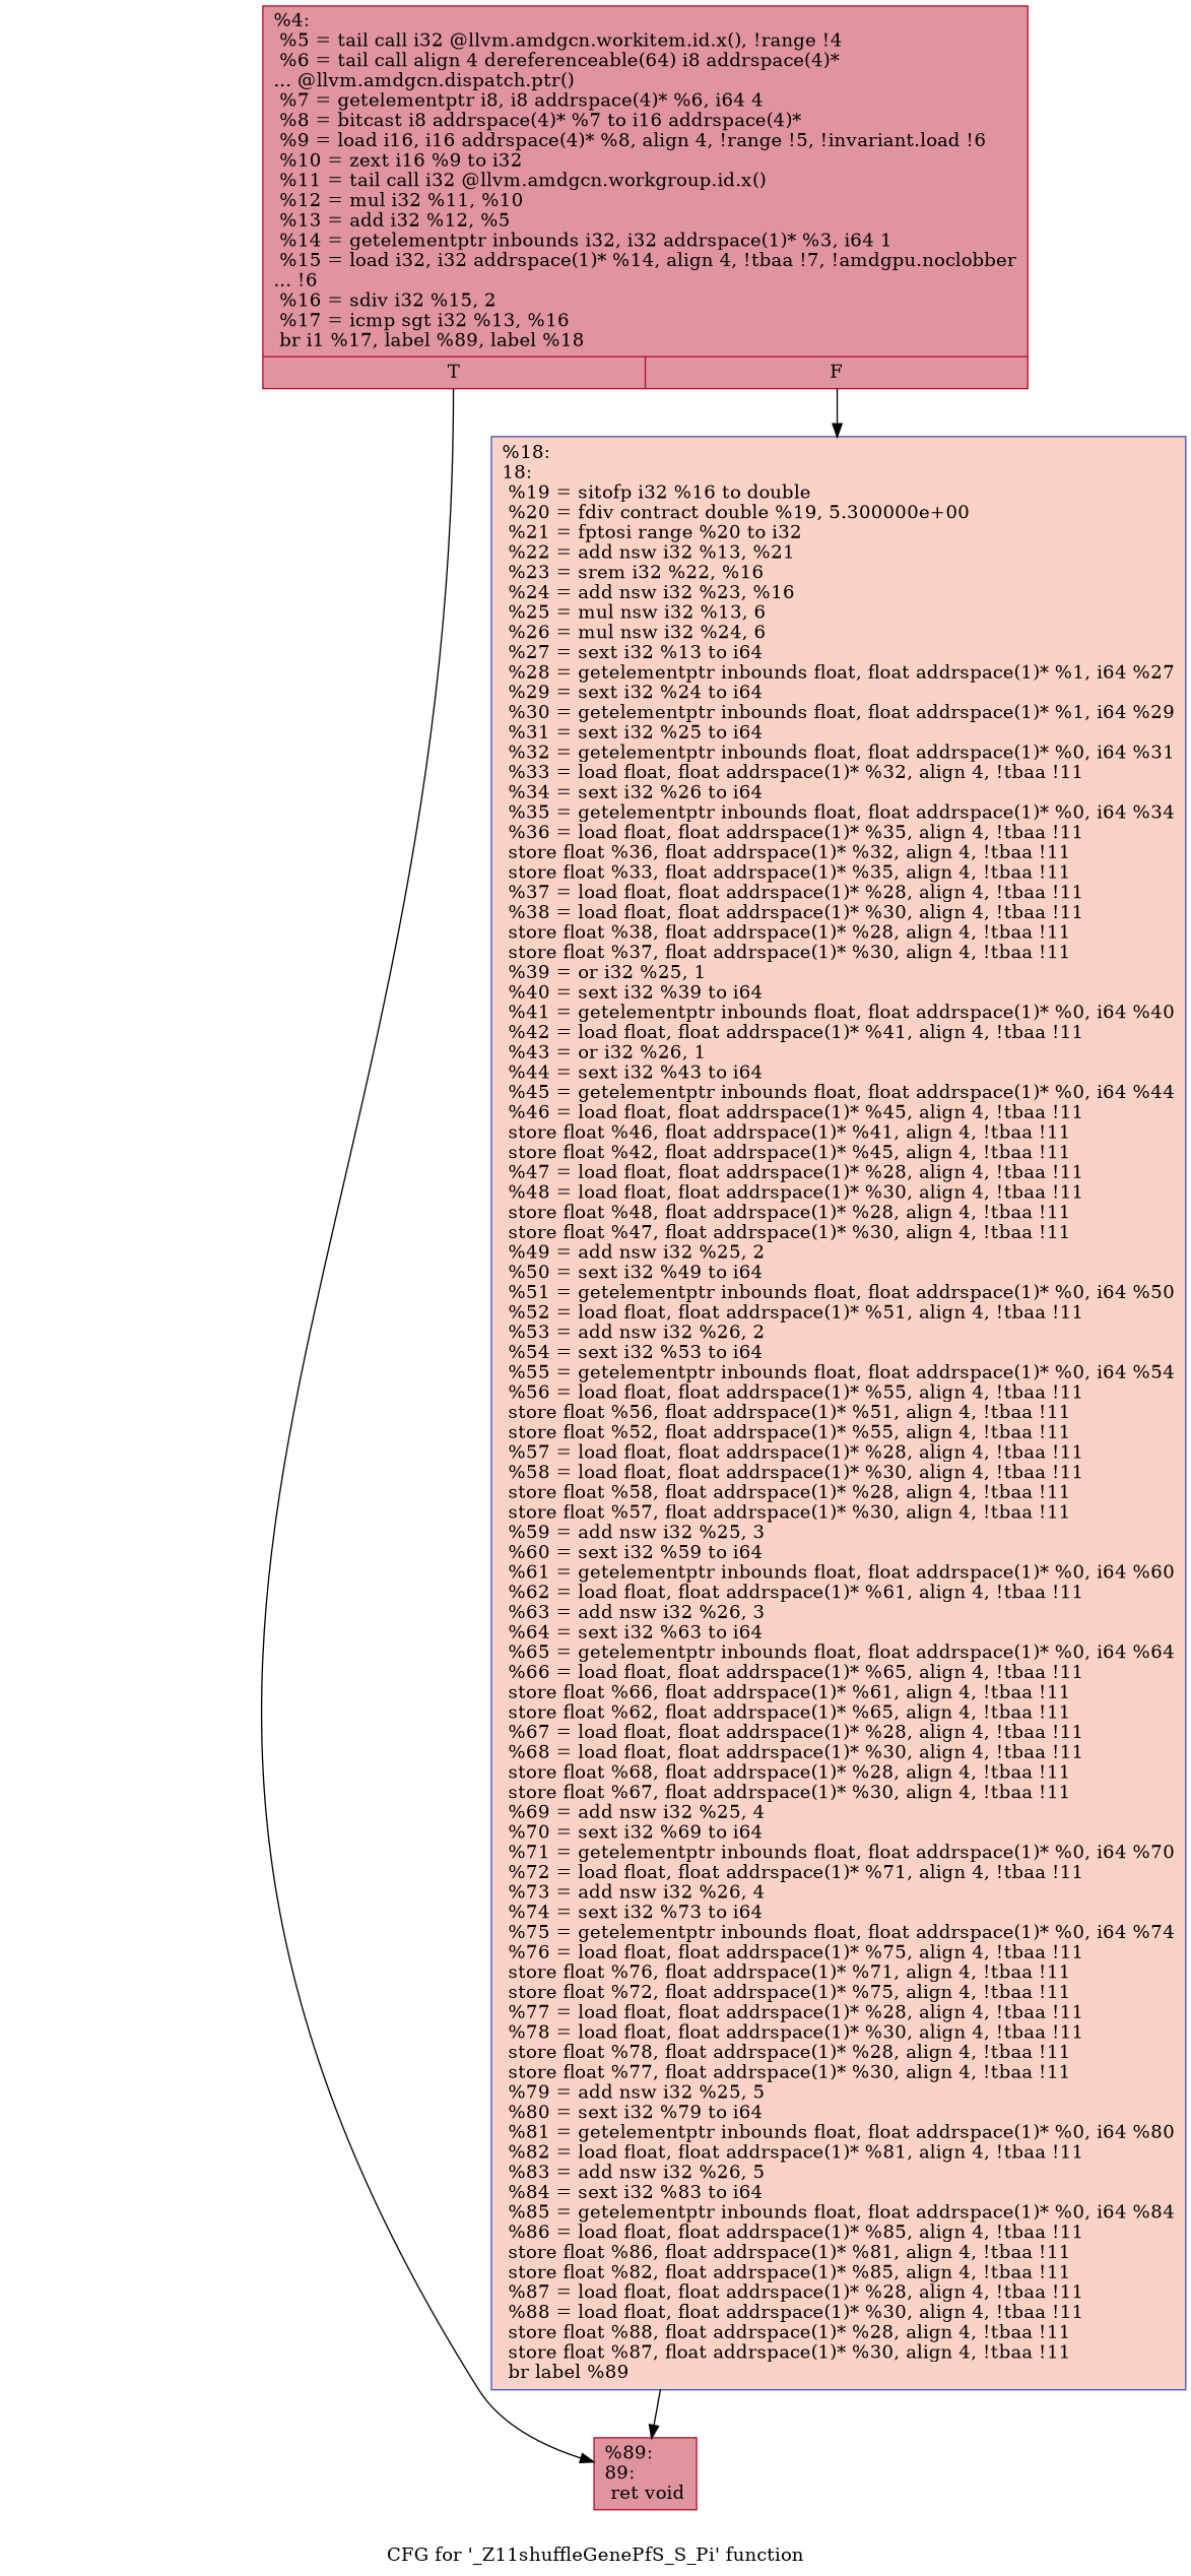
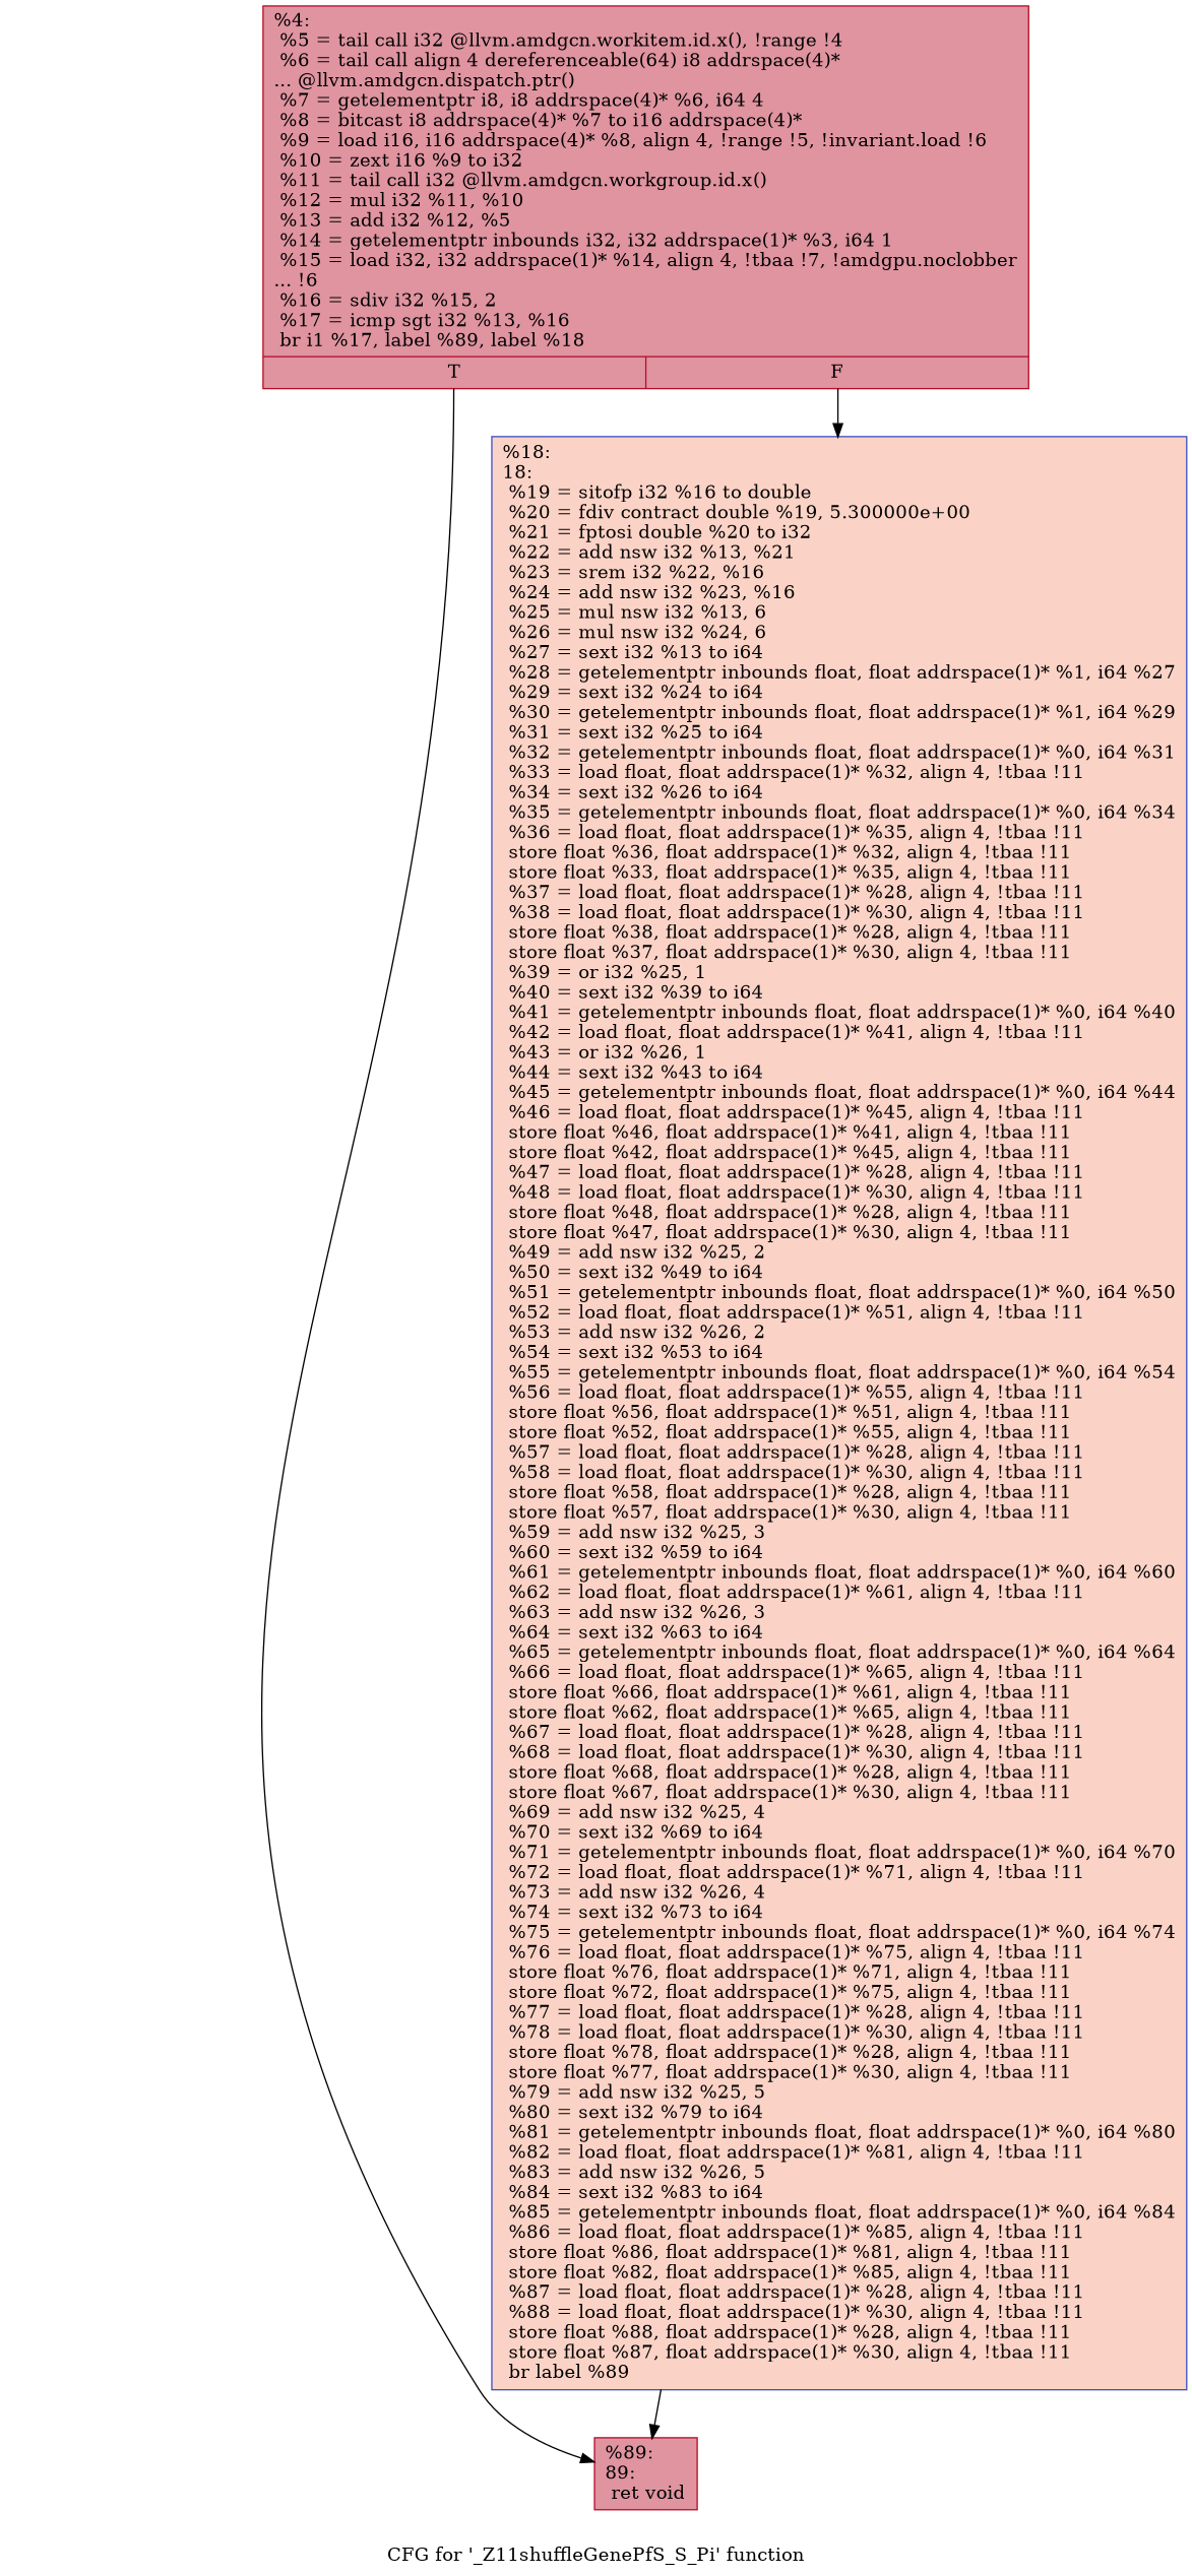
  digraph {
    label="CFG for '_Z11shuffleGenePfS_S_Pi' function"
    node [color="#b70d28ff" fillcolor="#b70d2870" shape=record style=filled]
    n1 [label="{%4:\l  %5 = tail call i32 @llvm.amdgcn.workitem.id.x(), !range !4\l  %6 = tail call align 4 dereferenceable(64) i8 addrspace(4)*\l... @llvm.amdgcn.dispatch.ptr()\l  %7 = getelementptr i8, i8 addrspace(4)* %6, i64 4\l  %8 = bitcast i8 addrspace(4)* %7 to i16 addrspace(4)*\l  %9 = load i16, i16 addrspace(4)* %8, align 4, !range !5, !invariant.load !6\l  %10 = zext i16 %9 to i32\l  %11 = tail call i32 @llvm.amdgcn.workgroup.id.x()\l  %12 = mul i32 %11, %10\l  %13 = add i32 %12, %5\l  %14 = getelementptr inbounds i32, i32 addrspace(1)* %3, i64 1\l  %15 = load i32, i32 addrspace(1)* %14, align 4, !tbaa !7, !amdgpu.noclobber\l... !6\l  %16 = sdiv i32 %15, 2\l  %17 = icmp sgt i32 %13, %16\l  br i1 %17, label %89, label %18\l|{<s0>T|<s1>F}}"]
    n2 [label="{%89:\l89:                                               \l  ret void\l}"]
-   n3 [color="#3d50c3ff" fillcolor="#f59c7d70" label="{%18:\l18:                                               \l  %19 = sitofp i32 %16 to double\l  %20 = fdiv contract double %19, 5.300000e+00\l  %21 = fptosi range %20 to i32\l  %22 = add nsw i32 %13, %21\l  %23 = srem i32 %22, %16\l  %24 = add nsw i32 %23, %16\l  %25 = mul nsw i32 %13, 6\l  %26 = mul nsw i32 %24, 6\l  %27 = sext i32 %13 to i64\l  %28 = getelementptr inbounds float, float addrspace(1)* %1, i64 %27\l  %29 = sext i32 %24 to i64\l  %30 = getelementptr inbounds float, float addrspace(1)* %1, i64 %29\l  %31 = sext i32 %25 to i64\l  %32 = getelementptr inbounds float, float addrspace(1)* %0, i64 %31\l  %33 = load float, float addrspace(1)* %32, align 4, !tbaa !11\l  %34 = sext i32 %26 to i64\l  %35 = getelementptr inbounds float, float addrspace(1)* %0, i64 %34\l  %36 = load float, float addrspace(1)* %35, align 4, !tbaa !11\l  store float %36, float addrspace(1)* %32, align 4, !tbaa !11\l  store float %33, float addrspace(1)* %35, align 4, !tbaa !11\l  %37 = load float, float addrspace(1)* %28, align 4, !tbaa !11\l  %38 = load float, float addrspace(1)* %30, align 4, !tbaa !11\l  store float %38, float addrspace(1)* %28, align 4, !tbaa !11\l  store float %37, float addrspace(1)* %30, align 4, !tbaa !11\l  %39 = or i32 %25, 1\l  %40 = sext i32 %39 to i64\l  %41 = getelementptr inbounds float, float addrspace(1)* %0, i64 %40\l  %42 = load float, float addrspace(1)* %41, align 4, !tbaa !11\l  %43 = or i32 %26, 1\l  %44 = sext i32 %43 to i64\l  %45 = getelementptr inbounds float, float addrspace(1)* %0, i64 %44\l  %46 = load float, float addrspace(1)* %45, align 4, !tbaa !11\l  store float %46, float addrspace(1)* %41, align 4, !tbaa !11\l  store float %42, float addrspace(1)* %45, align 4, !tbaa !11\l  %47 = load float, float addrspace(1)* %28, align 4, !tbaa !11\l  %48 = load float, float addrspace(1)* %30, align 4, !tbaa !11\l  store float %48, float addrspace(1)* %28, align 4, !tbaa !11\l  store float %47, float addrspace(1)* %30, align 4, !tbaa !11\l  %49 = add nsw i32 %25, 2\l  %50 = sext i32 %49 to i64\l  %51 = getelementptr inbounds float, float addrspace(1)* %0, i64 %50\l  %52 = load float, float addrspace(1)* %51, align 4, !tbaa !11\l  %53 = add nsw i32 %26, 2\l  %54 = sext i32 %53 to i64\l  %55 = getelementptr inbounds float, float addrspace(1)* %0, i64 %54\l  %56 = load float, float addrspace(1)* %55, align 4, !tbaa !11\l  store float %56, float addrspace(1)* %51, align 4, !tbaa !11\l  store float %52, float addrspace(1)* %55, align 4, !tbaa !11\l  %57 = load float, float addrspace(1)* %28, align 4, !tbaa !11\l  %58 = load float, float addrspace(1)* %30, align 4, !tbaa !11\l  store float %58, float addrspace(1)* %28, align 4, !tbaa !11\l  store float %57, float addrspace(1)* %30, align 4, !tbaa !11\l  %59 = add nsw i32 %25, 3\l  %60 = sext i32 %59 to i64\l  %61 = getelementptr inbounds float, float addrspace(1)* %0, i64 %60\l  %62 = load float, float addrspace(1)* %61, align 4, !tbaa !11\l  %63 = add nsw i32 %26, 3\l  %64 = sext i32 %63 to i64\l  %65 = getelementptr inbounds float, float addrspace(1)* %0, i64 %64\l  %66 = load float, float addrspace(1)* %65, align 4, !tbaa !11\l  store float %66, float addrspace(1)* %61, align 4, !tbaa !11\l  store float %62, float addrspace(1)* %65, align 4, !tbaa !11\l  %67 = load float, float addrspace(1)* %28, align 4, !tbaa !11\l  %68 = load float, float addrspace(1)* %30, align 4, !tbaa !11\l  store float %68, float addrspace(1)* %28, align 4, !tbaa !11\l  store float %67, float addrspace(1)* %30, align 4, !tbaa !11\l  %69 = add nsw i32 %25, 4\l  %70 = sext i32 %69 to i64\l  %71 = getelementptr inbounds float, float addrspace(1)* %0, i64 %70\l  %72 = load float, float addrspace(1)* %71, align 4, !tbaa !11\l  %73 = add nsw i32 %26, 4\l  %74 = sext i32 %73 to i64\l  %75 = getelementptr inbounds float, float addrspace(1)* %0, i64 %74\l  %76 = load float, float addrspace(1)* %75, align 4, !tbaa !11\l  store float %76, float addrspace(1)* %71, align 4, !tbaa !11\l  store float %72, float addrspace(1)* %75, align 4, !tbaa !11\l  %77 = load float, float addrspace(1)* %28, align 4, !tbaa !11\l  %78 = load float, float addrspace(1)* %30, align 4, !tbaa !11\l  store float %78, float addrspace(1)* %28, align 4, !tbaa !11\l  store float %77, float addrspace(1)* %30, align 4, !tbaa !11\l  %79 = add nsw i32 %25, 5\l  %80 = sext i32 %79 to i64\l  %81 = getelementptr inbounds float, float addrspace(1)* %0, i64 %80\l  %82 = load float, float addrspace(1)* %81, align 4, !tbaa !11\l  %83 = add nsw i32 %26, 5\l  %84 = sext i32 %83 to i64\l  %85 = getelementptr inbounds float, float addrspace(1)* %0, i64 %84\l  %86 = load float, float addrspace(1)* %85, align 4, !tbaa !11\l  store float %86, float addrspace(1)* %81, align 4, !tbaa !11\l  store float %82, float addrspace(1)* %85, align 4, !tbaa !11\l  %87 = load float, float addrspace(1)* %28, align 4, !tbaa !11\l  %88 = load float, float addrspace(1)* %30, align 4, !tbaa !11\l  store float %88, float addrspace(1)* %28, align 4, !tbaa !11\l  store float %87, float addrspace(1)* %30, align 4, !tbaa !11\l  br label %89\l}"]
+   n3 [color="#3d50c3ff" fillcolor="#f59c7d70" label="{%18:\l18:                                               \l  %19 = sitofp i32 %16 to double\l  %20 = fdiv contract double %19, 5.300000e+00\l  %21 = fptosi double %20 to i32\l  %22 = add nsw i32 %13, %21\l  %23 = srem i32 %22, %16\l  %24 = add nsw i32 %23, %16\l  %25 = mul nsw i32 %13, 6\l  %26 = mul nsw i32 %24, 6\l  %27 = sext i32 %13 to i64\l  %28 = getelementptr inbounds float, float addrspace(1)* %1, i64 %27\l  %29 = sext i32 %24 to i64\l  %30 = getelementptr inbounds float, float addrspace(1)* %1, i64 %29\l  %31 = sext i32 %25 to i64\l  %32 = getelementptr inbounds float, float addrspace(1)* %0, i64 %31\l  %33 = load float, float addrspace(1)* %32, align 4, !tbaa !11\l  %34 = sext i32 %26 to i64\l  %35 = getelementptr inbounds float, float addrspace(1)* %0, i64 %34\l  %36 = load float, float addrspace(1)* %35, align 4, !tbaa !11\l  store float %36, float addrspace(1)* %32, align 4, !tbaa !11\l  store float %33, float addrspace(1)* %35, align 4, !tbaa !11\l  %37 = load float, float addrspace(1)* %28, align 4, !tbaa !11\l  %38 = load float, float addrspace(1)* %30, align 4, !tbaa !11\l  store float %38, float addrspace(1)* %28, align 4, !tbaa !11\l  store float %37, float addrspace(1)* %30, align 4, !tbaa !11\l  %39 = or i32 %25, 1\l  %40 = sext i32 %39 to i64\l  %41 = getelementptr inbounds float, float addrspace(1)* %0, i64 %40\l  %42 = load float, float addrspace(1)* %41, align 4, !tbaa !11\l  %43 = or i32 %26, 1\l  %44 = sext i32 %43 to i64\l  %45 = getelementptr inbounds float, float addrspace(1)* %0, i64 %44\l  %46 = load float, float addrspace(1)* %45, align 4, !tbaa !11\l  store float %46, float addrspace(1)* %41, align 4, !tbaa !11\l  store float %42, float addrspace(1)* %45, align 4, !tbaa !11\l  %47 = load float, float addrspace(1)* %28, align 4, !tbaa !11\l  %48 = load float, float addrspace(1)* %30, align 4, !tbaa !11\l  store float %48, float addrspace(1)* %28, align 4, !tbaa !11\l  store float %47, float addrspace(1)* %30, align 4, !tbaa !11\l  %49 = add nsw i32 %25, 2\l  %50 = sext i32 %49 to i64\l  %51 = getelementptr inbounds float, float addrspace(1)* %0, i64 %50\l  %52 = load float, float addrspace(1)* %51, align 4, !tbaa !11\l  %53 = add nsw i32 %26, 2\l  %54 = sext i32 %53 to i64\l  %55 = getelementptr inbounds float, float addrspace(1)* %0, i64 %54\l  %56 = load float, float addrspace(1)* %55, align 4, !tbaa !11\l  store float %56, float addrspace(1)* %51, align 4, !tbaa !11\l  store float %52, float addrspace(1)* %55, align 4, !tbaa !11\l  %57 = load float, float addrspace(1)* %28, align 4, !tbaa !11\l  %58 = load float, float addrspace(1)* %30, align 4, !tbaa !11\l  store float %58, float addrspace(1)* %28, align 4, !tbaa !11\l  store float %57, float addrspace(1)* %30, align 4, !tbaa !11\l  %59 = add nsw i32 %25, 3\l  %60 = sext i32 %59 to i64\l  %61 = getelementptr inbounds float, float addrspace(1)* %0, i64 %60\l  %62 = load float, float addrspace(1)* %61, align 4, !tbaa !11\l  %63 = add nsw i32 %26, 3\l  %64 = sext i32 %63 to i64\l  %65 = getelementptr inbounds float, float addrspace(1)* %0, i64 %64\l  %66 = load float, float addrspace(1)* %65, align 4, !tbaa !11\l  store float %66, float addrspace(1)* %61, align 4, !tbaa !11\l  store float %62, float addrspace(1)* %65, align 4, !tbaa !11\l  %67 = load float, float addrspace(1)* %28, align 4, !tbaa !11\l  %68 = load float, float addrspace(1)* %30, align 4, !tbaa !11\l  store float %68, float addrspace(1)* %28, align 4, !tbaa !11\l  store float %67, float addrspace(1)* %30, align 4, !tbaa !11\l  %69 = add nsw i32 %25, 4\l  %70 = sext i32 %69 to i64\l  %71 = getelementptr inbounds float, float addrspace(1)* %0, i64 %70\l  %72 = load float, float addrspace(1)* %71, align 4, !tbaa !11\l  %73 = add nsw i32 %26, 4\l  %74 = sext i32 %73 to i64\l  %75 = getelementptr inbounds float, float addrspace(1)* %0, i64 %74\l  %76 = load float, float addrspace(1)* %75, align 4, !tbaa !11\l  store float %76, float addrspace(1)* %71, align 4, !tbaa !11\l  store float %72, float addrspace(1)* %75, align 4, !tbaa !11\l  %77 = load float, float addrspace(1)* %28, align 4, !tbaa !11\l  %78 = load float, float addrspace(1)* %30, align 4, !tbaa !11\l  store float %78, float addrspace(1)* %28, align 4, !tbaa !11\l  store float %77, float addrspace(1)* %30, align 4, !tbaa !11\l  %79 = add nsw i32 %25, 5\l  %80 = sext i32 %79 to i64\l  %81 = getelementptr inbounds float, float addrspace(1)* %0, i64 %80\l  %82 = load float, float addrspace(1)* %81, align 4, !tbaa !11\l  %83 = add nsw i32 %26, 5\l  %84 = sext i32 %83 to i64\l  %85 = getelementptr inbounds float, float addrspace(1)* %0, i64 %84\l  %86 = load float, float addrspace(1)* %85, align 4, !tbaa !11\l  store float %86, float addrspace(1)* %81, align 4, !tbaa !11\l  store float %82, float addrspace(1)* %85, align 4, !tbaa !11\l  %87 = load float, float addrspace(1)* %28, align 4, !tbaa !11\l  %88 = load float, float addrspace(1)* %30, align 4, !tbaa !11\l  store float %88, float addrspace(1)* %28, align 4, !tbaa !11\l  store float %87, float addrspace(1)* %30, align 4, !tbaa !11\l  br label %89\l}"]
    n1 -> n2 [tailport=s0]
    n1 -> n3 [tailport=s1]
    n3 -> n2
  }
